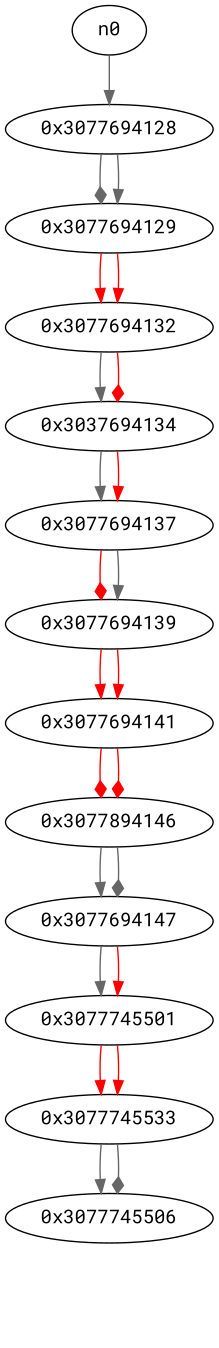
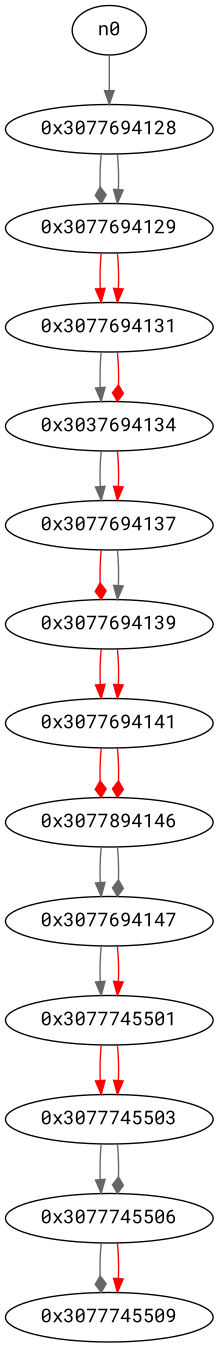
  digraph {
    fontname="Roboto Mono"
    node [fontname="Roboto Mono"]
    edge [arrowhead=normal color=red fontname="Roboto Mono"]
    n1 [label="0x3077694128"]
    n2 [label="0x3077694129"]
-   n3 [label="0x3077694132"]
+   n3 [label="0x3077694131"]
    n4 [label="0x3037694134"]
    n5 [label="0x3077694137"]
    n6 [label="0x3077694139"]
    n7 [label="0x3077694141"]
    n8 [label="0x3077894146"]
    n9 [label="0x3077694147"]
    n10 [label="0x3077745501"]
-   n11 [label="0x3077745533"]
+   n11 [label="0x3077745503"]
    n12 [label="0x3077745506"]
+   n13 [label="0x3077745509"]
    n0
    n1 -> n2 [arrowhead=diamond color=gray40]
    n1 -> n2 [color=gray40]
    n2 -> n3
    n2 -> n3
    n3 -> n4 [color=gray40]
    n3 -> n4 [arrowhead=diamond]
    n4 -> n5 [color=gray40]
    n4 -> n5
    n5 -> n6 [arrowhead=diamond]
    n5 -> n6 [color=gray40]
    n6 -> n7
    n6 -> n7
    n7 -> n8 [arrowhead=diamond]
    n7 -> n8 [arrowhead=diamond]
    n8 -> n9 [color=gray40]
    n8 -> n9 [arrowhead=diamond color=gray40]
    n9 -> n10 [color=gray40]
    n9 -> n10
    n10 -> n11
    n10 -> n11
    n11 -> n12 [color=gray40]
    n11 -> n12 [arrowhead=diamond color=gray40]
+   n12 -> n13 [arrowhead=diamond color=gray40]
+   n12 -> n13
    n0 -> n1 [color=gray40]
  }
